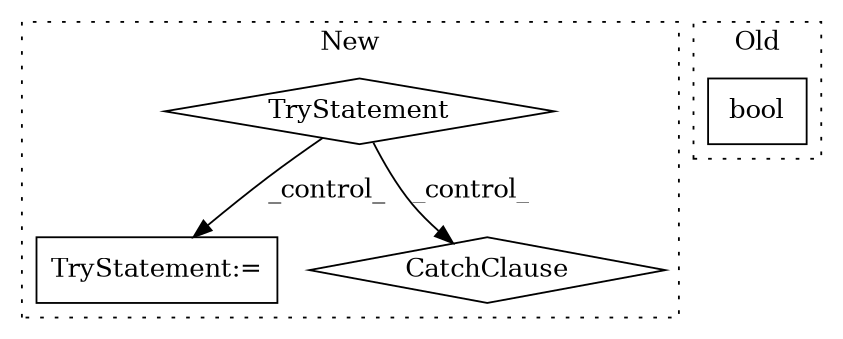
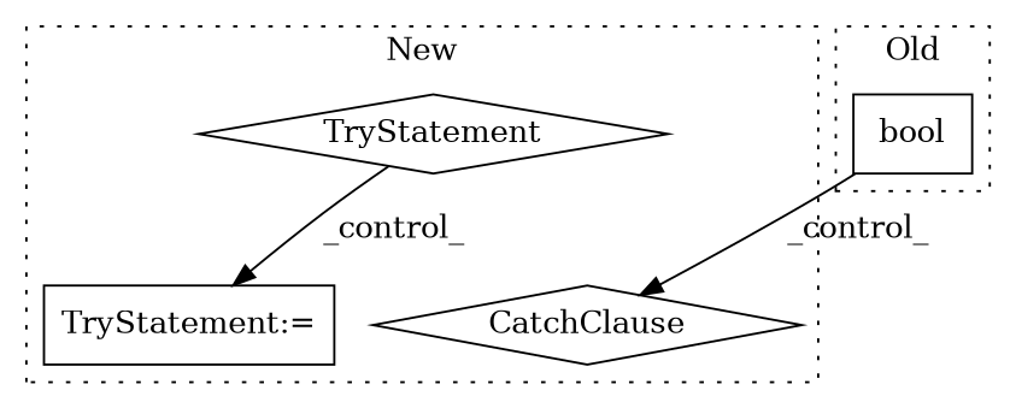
  digraph {
    node [shape=diamond]
    n1 [a=54 l=4 label=TryStatement s=11455]
    n2 [a=12 l="17,2" label=CatchClause s="11555,11614"]
    n3 [a=7 l=1 label="TryStatement:=" s=11479 shape=box]
    n4 [a=32 l="5,1" label=bool s="11287,11304" shape=box]
    subgraph cluster_1 {
      label=New
      style=dotted
      n1
      n2
      n3
    }
    subgraph cluster_2 {
      label=Old
      style=dotted
      n4
    }
-   n1 -> n2 [label=_control_]
+   n4 -> n2 [label=_control_]
    n1 -> n3 [label=_control_]
  }
